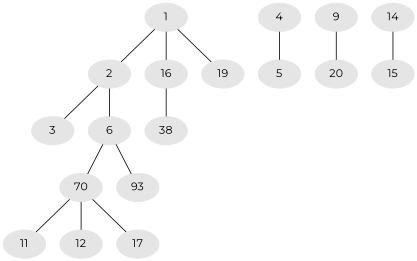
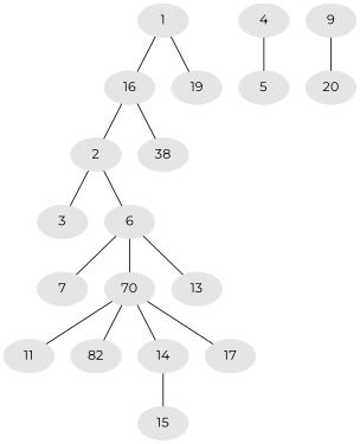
  graph {
    fontname=Montserrat
    node [color=gray90 fontname=Montserrat style=filled]
    edge [fontname=Montserrat]
    1
    2
    16
    19
    3
    6
    4
    5
    n9 [label=38]
+   7
    n11 [label=70]
-   13 [label=93]
+   13
    9
    20
    11
-   12
+   12 [label=82]
    14
    17
    15
-   1 -- 2
+   16 -- 2
    1 -- 16
    1 -- 19
    2 -- 3
    2 -- 6
    16 -- n9
+   6 -- 7
    6 -- n11
    6 -- 13
    4 -- 5
    n11 -- 11
    n11 -- 12
+   n11 -- 14
    n11 -- 17
    9 -- 20
    14 -- 15
  }
